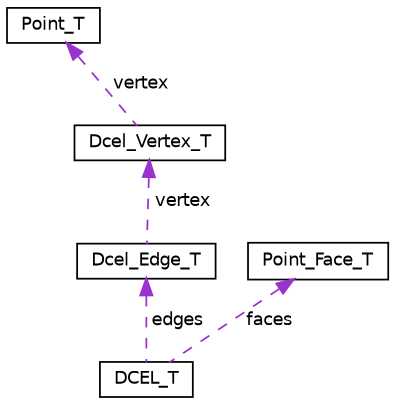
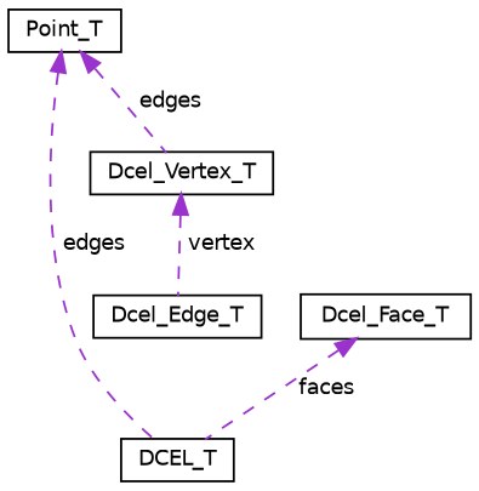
  digraph {
    node [color=black fillcolor=white fontname=Helvetica fontsize=10 shape=record style=filled]
    edge [color=darkorchid3 dir=back fontname=Helvetica fontsize=10 labelfontname=Helvetica labelfontsize=10 style=dashed]
    n1 [height=0.2 label=DCEL_T width=0.4]
    n2 [height=0.2 label=Dcel_Vertex_T width=0.4]
    n3 [height=0.2 label=Dcel_Edge_T width=0.4]
    n4 [height=0.2 label=Point_T width=0.4]
-   n5 [height=0.2 label=Point_Face_T width=0.4]
+   n5 [height=0.2 label=Dcel_Face_T width=0.4]
    n2 -> n3 [label=" vertex"]
-   n3 -> n1 [label=" edges"]
-   n4 -> n2 [label=" vertex"]
+   n4 -> n1 [label=" edges"]
+   n4 -> n2 [label=" edges"]
    n5 -> n1 [label=" faces"]
  }
